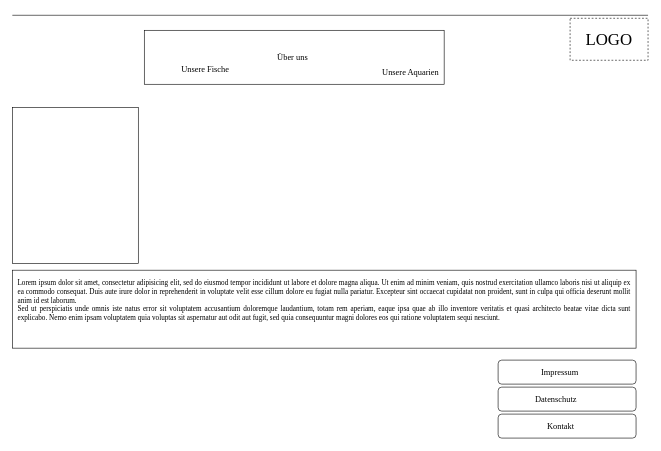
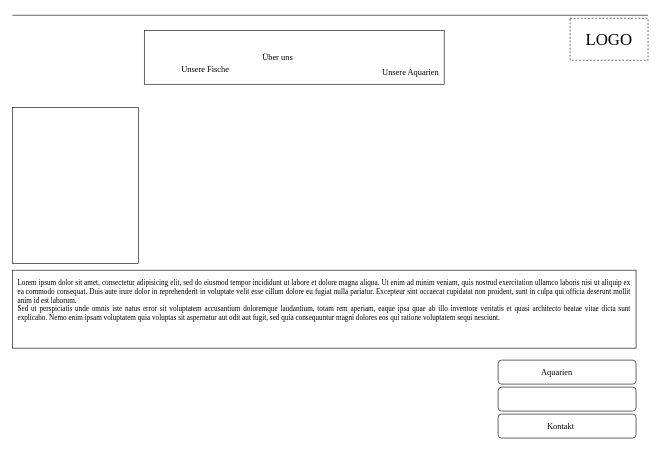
  <mxCell id="0" />
  <mxCell id="1" parent="0" />
  <mxCell id="2" value="" style="rounded=1;whiteSpace=wrap;html=1;" parent="1" vertex="1"><mxGeometry x="830" y="600" width="230" height="40" as="geometry" /></mxCell>
  <mxCell id="3" value="" style="rounded=1;whiteSpace=wrap;html=1;" parent="1" vertex="1"><mxGeometry x="830" y="645" width="230" height="40" as="geometry" /></mxCell>
  <mxCell id="4" value="" style="rounded=1;whiteSpace=wrap;html=1;" parent="1" vertex="1"><mxGeometry x="830" y="690" width="230" height="40" as="geometry" /></mxCell>
  <mxCell id="5" value="" style="whiteSpace=wrap;html=1;rounded=0;shadow=0;labelBackgroundColor=none;strokeWidth=1;fillColor=none;fontFamily=Verdana;fontSize=12;align=center;comic=0;" parent="1" vertex="1"><mxGeometry x="240" y="50" width="500" height="90" as="geometry" /></mxCell>
  <mxCell id="6" value="LOGO" style="whiteSpace=wrap;html=1;rounded=0;shadow=0;labelBackgroundColor=none;strokeWidth=1;fontFamily=Verdana;fontSize=28;align=center;comic=0;dashed=1;" parent="1" vertex="1"><mxGeometry x="950" y="30" width="130" height="70" as="geometry" /></mxCell>
  <mxCell id="7" value="" style="whiteSpace=wrap;html=1;rounded=0;shadow=0;labelBackgroundColor=none;strokeWidth=1;fillColor=none;fontFamily=Verdana;fontSize=12;align=center;comic=0;" parent="1" vertex="1"><mxGeometry x="20" y="178.67" width="210" height="260" as="geometry" /></mxCell>
  <mxCell id="8" value="" style="line;strokeWidth=1;html=1;rounded=0;shadow=0;labelBackgroundColor=none;fillColor=none;fontFamily=Verdana;fontSize=14;fontColor=#000000;align=center;comic=0;" parent="1" vertex="1"><mxGeometry x="20" y="20" width="1060" height="10" as="geometry" /></mxCell>
  <mxCell id="9" value="&lt;div style=&quot;text-align: justify&quot;&gt;&lt;span&gt;Lorem ipsum dolor sit amet, consectetur adipisicing elit, sed do eiusmod tempor incididunt ut labore et dolore magna aliqua. Ut enim ad minim veniam, quis nostrud exercitation ullamco laboris nisi ut aliquip ex ea commodo consequat. Duis aute irure dolor in reprehenderit in voluptate velit esse cillum dolore eu fugiat nulla pariatur. Excepteur sint occaecat cupidatat non proident, sunt in culpa qui officia deserunt mollit anim id est laborum.&lt;/span&gt;&lt;/div&gt;&lt;div style=&quot;text-align: justify&quot;&gt;&lt;span&gt;Sed ut perspiciatis unde omnis iste natus error sit voluptatem accusantium doloremque laudantium, totam rem aperiam, eaque ipsa quae ab illo inventore veritatis et quasi architecto beatae vitae dicta sunt explicabo. Nemo enim ipsam voluptatem quia voluptas sit aspernatur aut odit aut fugit, sed quia consequuntur magni dolores eos qui ratione voluptatem sequi nesciunt.&amp;nbsp;&lt;/span&gt;&lt;/div&gt;" style="whiteSpace=wrap;html=1;rounded=0;shadow=0;labelBackgroundColor=none;strokeWidth=1;fillColor=none;fontFamily=Verdana;fontSize=12;align=center;verticalAlign=top;spacing=10;comic=0;" parent="1" vertex="1"><mxGeometry x="20" y="450" width="1040" height="130" as="geometry" /></mxCell>
- <mxCell id="10" value="Impressum&lt;br&gt;&lt;br&gt;" style="text;html=1;points=[];align=left;verticalAlign=top;spacingTop=-4;fontSize=14;fontFamily=Verdana;rounded=0;" parent="1" vertex="1"><mxGeometry x="900" y="610" width="90" height="20" as="geometry" /></mxCell>
+ <mxCell id="10" value="Aquarien&lt;br&gt;&lt;br&gt;" style="text;html=1;points=[];align=left;verticalAlign=top;spacingTop=-4;fontSize=14;fontFamily=Verdana;rounded=0;" parent="1" vertex="1"><mxGeometry x="900" y="610" width="90" height="20" as="geometry" /></mxCell>
  <mxCell id="11" style="edgeStyle=orthogonalEdgeStyle;rounded=0;orthogonalLoop=1;jettySize=auto;html=1;exitX=0.5;exitY=1;exitDx=0;exitDy=0;" parent="1" source="7" target="7" edge="1"><mxGeometry relative="1" as="geometry"><mxPoint x="120" y="768.67" as="targetPoint" /></mxGeometry></mxCell>
- <mxCell id="12" value="Datenschutz" style="text;html=1;points=[];align=left;verticalAlign=top;spacingTop=-4;fontSize=14;fontFamily=Verdana;rounded=0;" parent="1" vertex="1"><mxGeometry x="890" y="655" width="170" height="20" as="geometry" /></mxCell>
  <mxCell id="13" value="Kontakt" style="text;html=1;points=[];align=left;verticalAlign=top;spacingTop=-4;fontSize=14;fontFamily=Verdana;rounded=0;" parent="1" vertex="1"><mxGeometry x="910" y="700" width="170" height="20" as="geometry" /></mxCell>
  <mxCell id="14" value="Unsere Fische" style="text;html=1;points=[];align=left;verticalAlign=top;spacingTop=-4;fontSize=14;fontFamily=Verdana;rounded=0;" parent="1" vertex="1"><mxGeometry x="300" y="105" width="60" height="20" as="geometry" /></mxCell>
- <mxCell id="15" value="Über uns" style="text;html=1;points=[];align=left;verticalAlign=top;spacingTop=-4;fontSize=14;fontFamily=Verdana;rounded=0;" parent="1" vertex="1"><mxGeometry x="460" y="85" width="60" height="20" as="geometry" /></mxCell>
+ <mxCell id="15" value="Über uns" style="text;html=1;points=[];align=left;verticalAlign=top;spacingTop=-4;fontSize=14;fontFamily=Verdana;rounded=0;" parent="1" vertex="1"><mxGeometry x="435" y="85" width="60" height="20" as="geometry" /></mxCell>
  <mxCell id="16" value="Unsere Aquarien" style="text;html=1;points=[];align=left;verticalAlign=top;spacingTop=-4;fontSize=14;fontFamily=Verdana;rounded=0;" parent="1" vertex="1"><mxGeometry x="635" y="110" width="60" height="20" as="geometry" /></mxCell>
